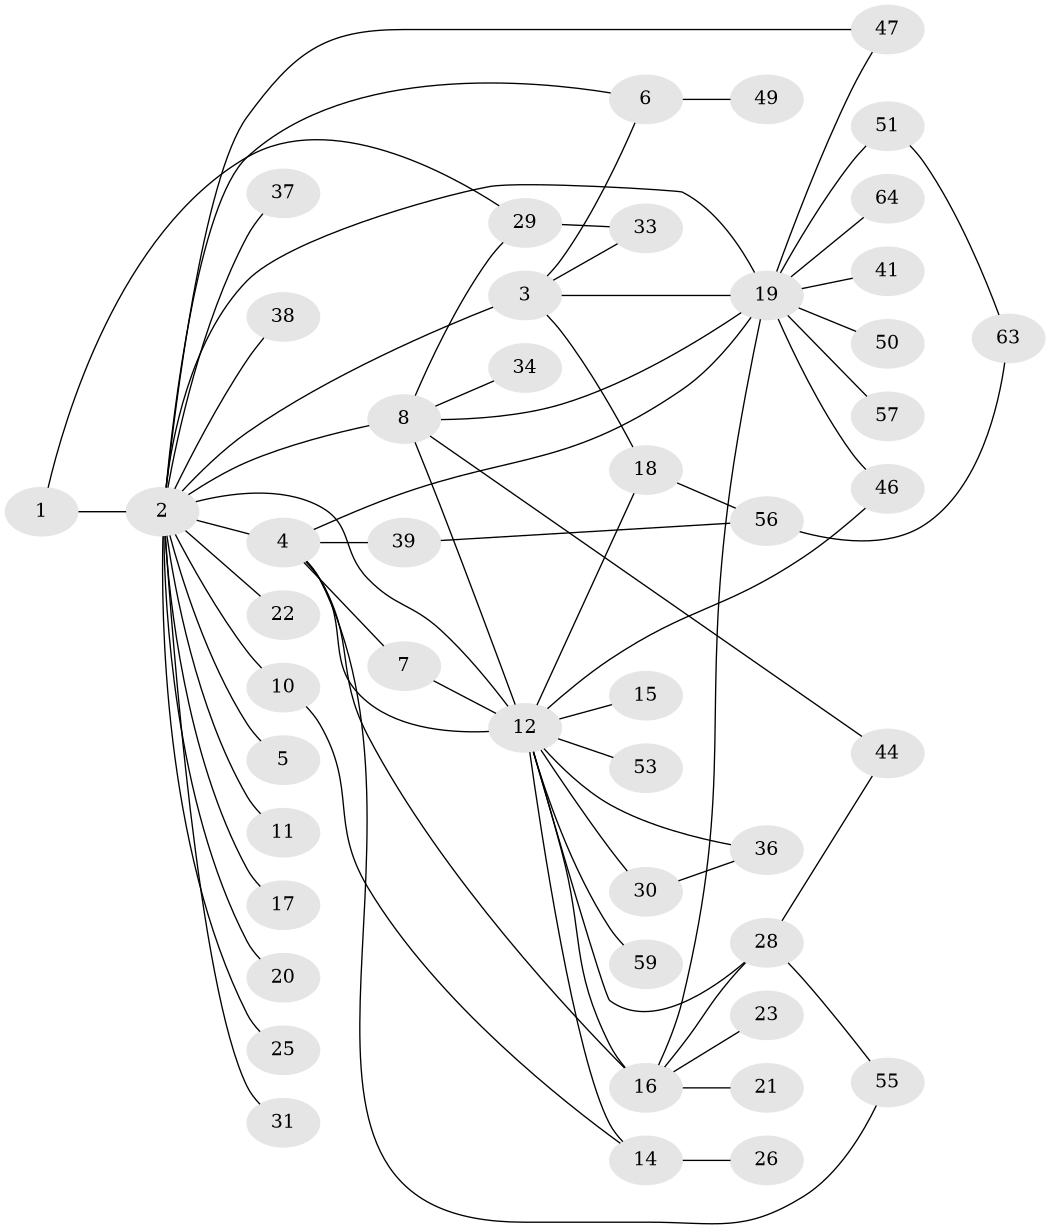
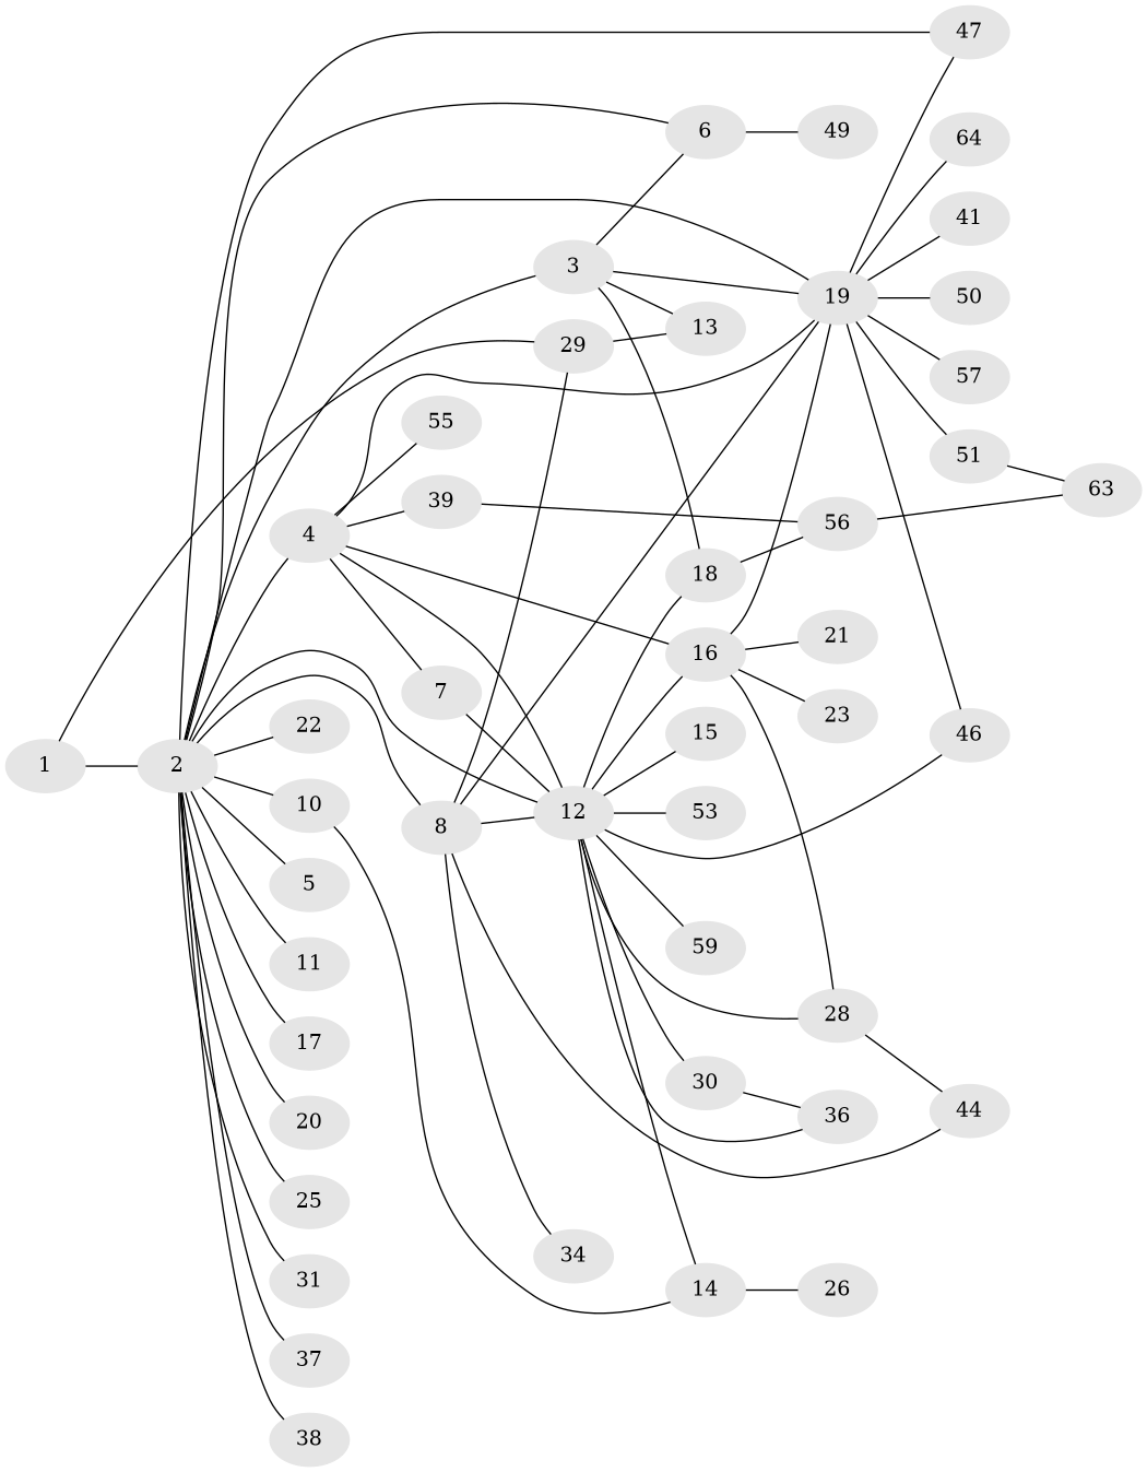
  graph {
    rankdir=LR
    node [color=gray90 style=filled]
    1 [super="+9"]
    2 [super="+27"]
    29
    3 [super="+60"]
    4 [super="+52"]
    5 [super="+64"]
    6 [super="+22"]
    8 [super="+13"]
    10 [super="+32"]
    11
    12 [super="+48"]
    17
    19 [super="+42"]
    20
    25
    31
    37
    38
    47 [super="+54"]
    n20 [label=22]
-   33 [super="+40"]
+   33 [super="+40" label=13]
    18
    7
    16 [super="+43"]
    39
    55
    49
    34
    44 [super="+58"]
    14 [super="+35"]
    15 [super="+45"]
    28
    30
    36
    46
    53
    59
    n38 [label=64]
    41
    50
    51
    57
    56 [super="+61"]
    21
    23
    26
    63
    1 -- 2 [weight=2]
    1 -- 29
    2 -- 3
    2 -- 4
    2 -- 5
    2 -- 6
    2 -- 8
    2 -- 10 [weight=2]
    2 -- 11
    2 -- 12
    2 -- 17
    2 -- 19
    2 -- 20
    2 -- 25
    2 -- 31
    2 -- 37
    2 -- 38
    2 -- 47 [weight=2]
    2 -- n20
    29 -- 33
    3 -- 6
    3 -- 19 [weight=2]
    3 -- 33
    3 -- 18
    4 -- 12
    4 -- 19
    4 -- 7
    4 -- 16
    4 -- 39
    4 -- 55
    6 -- 49
    8 -- 29
    8 -- 12
    8 -- 19
    8 -- 34
    8 -- 44
    10 -- 14
    12 -- 18 [weight=2]
    12 -- 16
    12 -- 14
    12 -- 15
    12 -- 28
    12 -- 30
    12 -- 36
    12 -- 46
    12 -- 53
    12 -- 59
    19 -- 47
    19 -- 46
    19 -- n38
    19 -- 41
    19 -- 50
    19 -- 51
    19 -- 57
    18 -- 56
    7 -- 12
    16 -- 19
    16 -- 28
    16 -- 21
    16 -- 23
    39 -- 56
    14 -- 26
-   28 -- 55
    28 -- 44
    30 -- 36
    51 -- 63
    56 -- 63
  }
